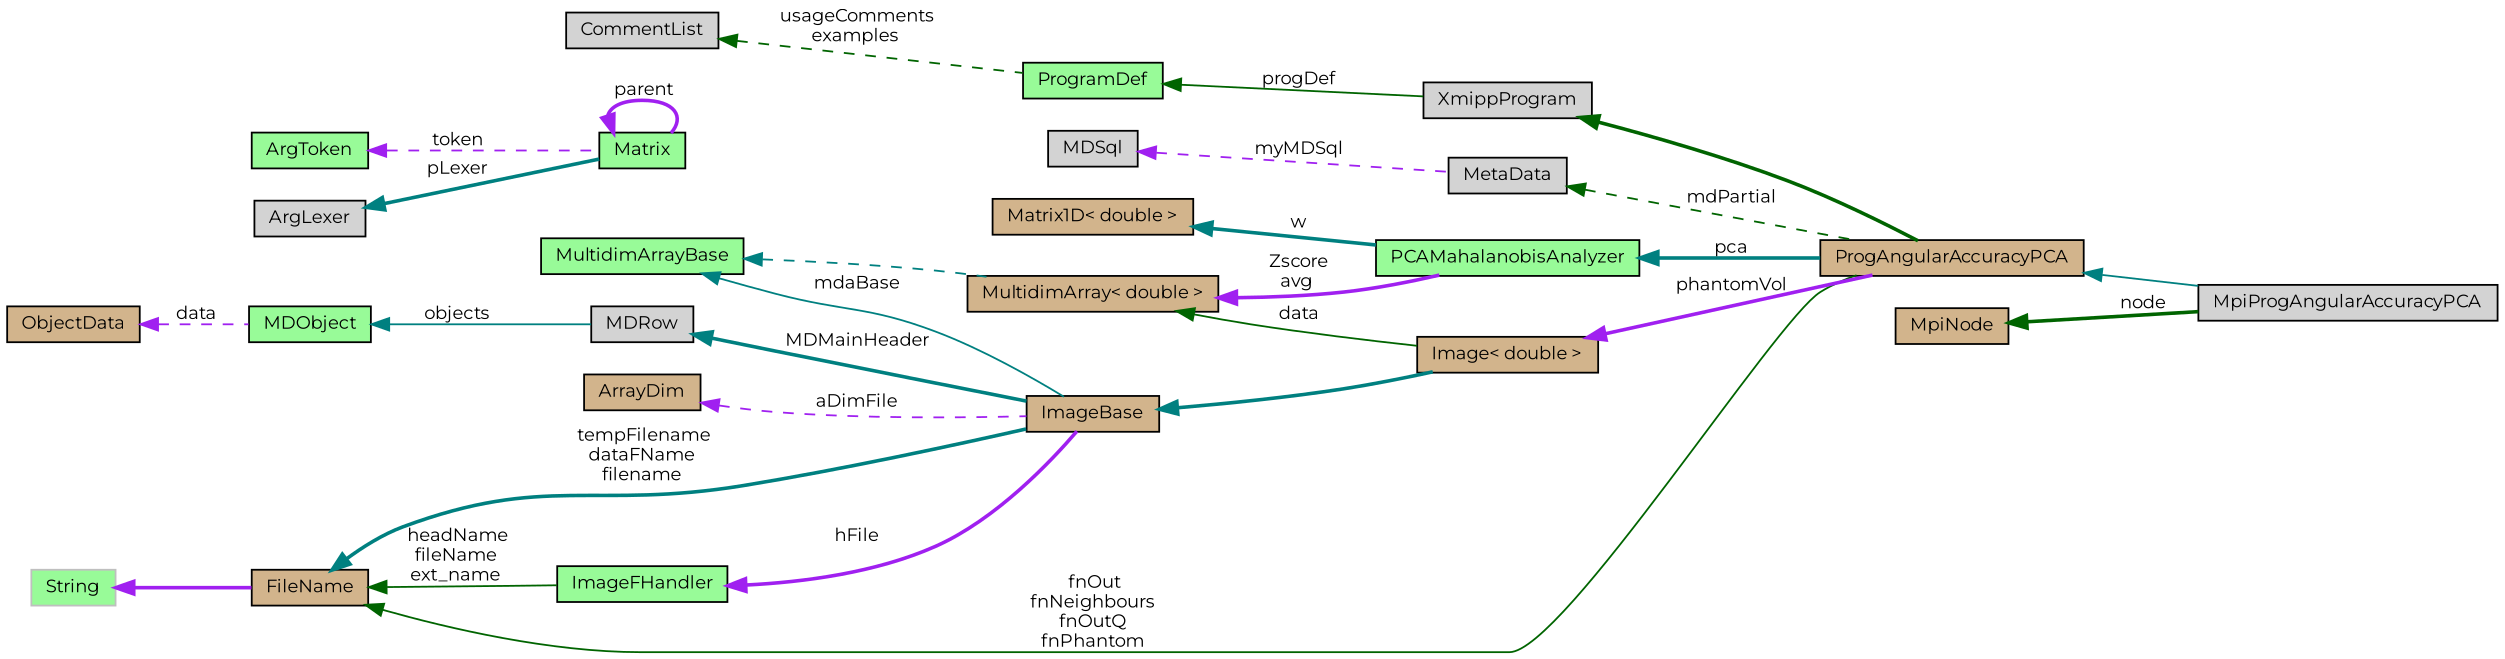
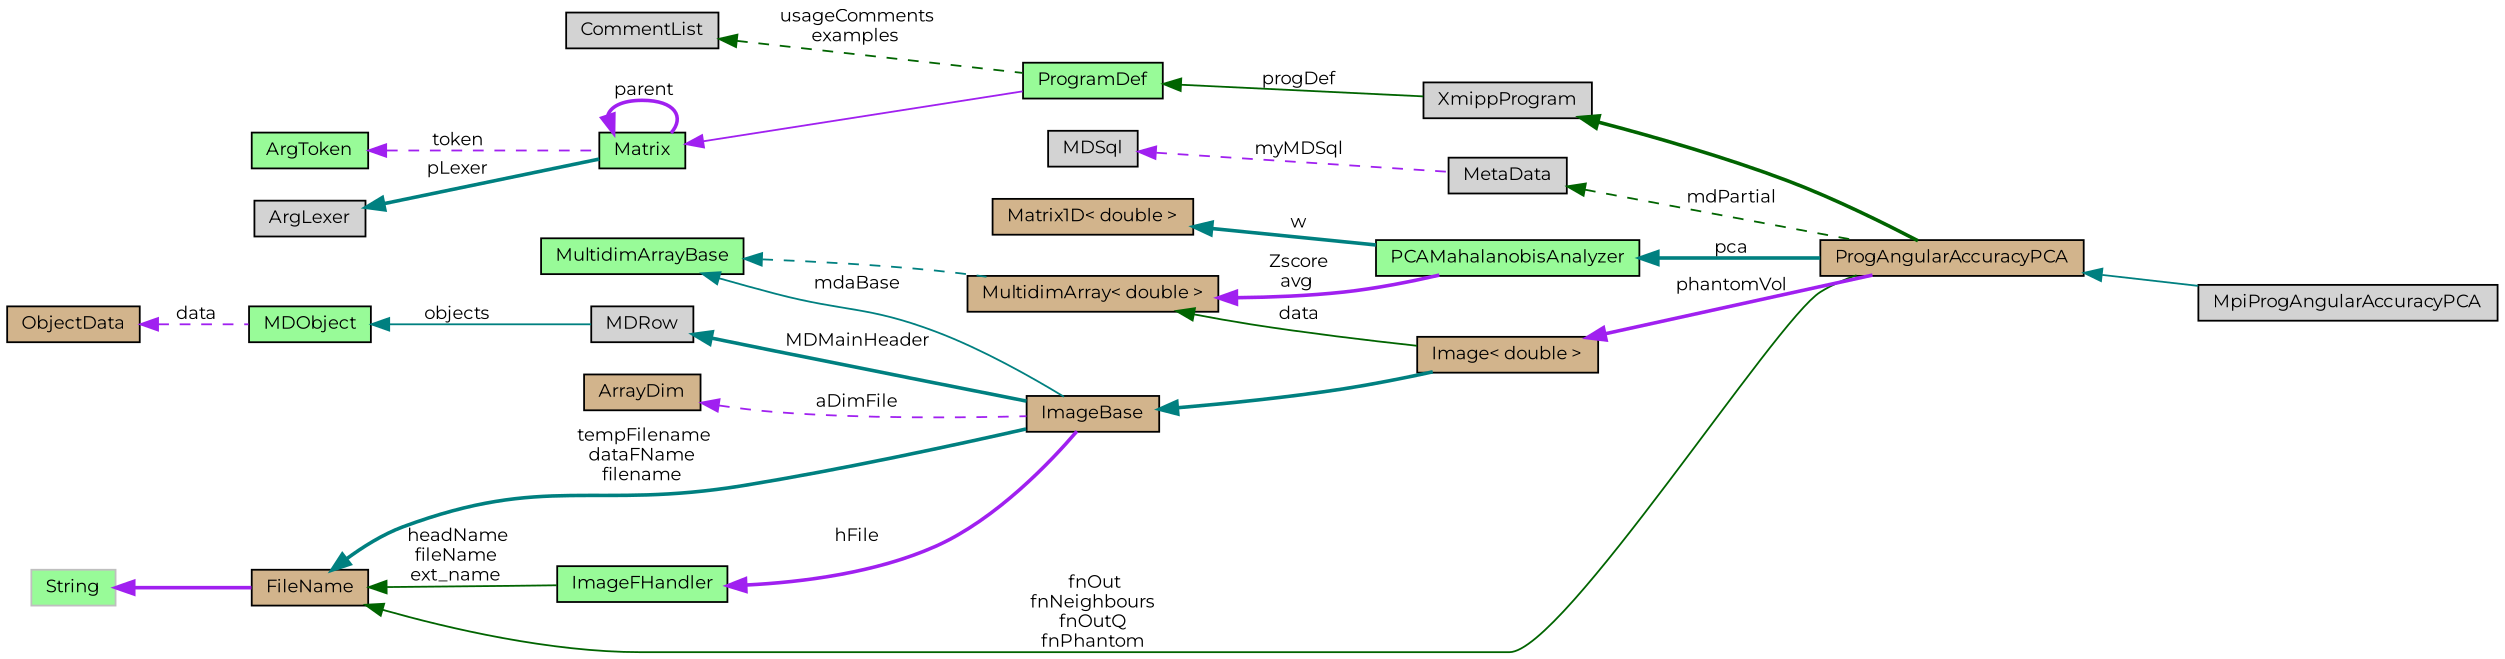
  digraph {
    fontname=Montserrat
    rankdir=LR
    node [color=black fillcolor=tan fontname=Montserrat fontsize=10 shape=record style=filled]
    edge [color=teal dir=back fontname=Montserrat fontsize=10 labelfontname=Helvetica labelfontsize=10 style=bold]
    n1 [fillcolor=lightgrey fontcolor=black height=0.2 label=MpiProgAngularAccuracyPCA width=0.4]
    n2 [height=0.2 label=ProgAngularAccuracyPCA width=0.4]
    n3 [fillcolor=lightgrey height=0.2 label=XmippProgram width=0.4]
    n4 [fillcolor=palegreen height=0.2 label=ProgramDef width=0.4]
    n5 [fillcolor=palegreen height=0.2 label=Matrix width=0.4]
    n6 [fillcolor=palegreen height=0.2 label=ArgToken width=0.4]
    n7 [fillcolor=lightgrey height=0.2 label=ArgLexer width=0.4]
    n8 [fillcolor=lightgrey height=0.2 label=CommentList width=0.4]
    n9 [fillcolor=lightgrey height=0.2 label=MetaData width=0.4]
    n10 [fillcolor=lightgrey height=0.2 label=MDSql width=0.4]
    n11 [height=0.2 label=FileName width=0.4]
    n12 [height=0.2 label=ImageBase width=0.4]
    n13 [fillcolor=palegreen height=0.2 label=ImageFHandler width=0.4]
    n14 [height=0.2 label="Image\< double \>" width=0.4]
    n15 [color=grey75 fillcolor=palegreen height=0.2 label=String width=0.4]
    n16 [fillcolor=palegreen height=0.2 label=PCAMahalanobisAnalyzer width=0.4]
    n17 [height=0.2 label="Matrix1D\< double \>" width=0.4]
    n18 [height=0.2 label="MultidimArray\< double \>" width=0.4]
    n19 [fillcolor=palegreen height=0.2 label=MultidimArrayBase width=0.4]
    n20 [fillcolor=lightgrey height=0.2 label=MDRow width=0.4]
    n21 [fillcolor=palegreen height=0.2 label=MDObject width=0.4]
    n22 [height=0.2 label=ObjectData width=0.4]
    n23 [height=0.2 label=ArrayDim width=0.4]
-   n24 [height=0.2 label=MpiNode width=0.4]
    n2 -> n1 [style=solid]
    n3 -> n2 [color=darkgreen]
    n4 -> n3 [color=darkgreen label=" progDef" style=solid]
+   n5 -> n4 [color=purple style=solid]
    n5 -> n5 [color=purple label=" parent"]
    n6 -> n5 [color=purple label=" token" style=dashed]
    n7 -> n5 [label=" pLexer"]
    n8 -> n4 [color=darkgreen label=" usageComments\nexamples" style=dashed]
    n9 -> n2 [color=darkgreen label=" mdPartial" style=dashed]
    n10 -> n9 [color=purple label=" myMDSql" style=dashed]
    n11 -> n2 [color=darkgreen label=" fnOut\nfnNeighbours\nfnOutQ\nfnPhantom" style=solid]
    n11 -> n12 [label=" tempFilename\ndataFName\nfilename"]
    n11 -> n13 [color=darkgreen label=" headName\nfileName\next_name" style=solid]
    n12 -> n14
    n13 -> n12 [color=purple label=" hFile"]
    n14 -> n2 [color=purple label=" phantomVol"]
    n15 -> n11 [color=purple]
    n16 -> n2 [label=" pca"]
    n17 -> n16 [label=" w"]
    n18 -> n14 [color=darkgreen label=" data" style=solid]
    n18 -> n16 [color=purple label=" Zscore\navg"]
    n19 -> n12 [label=" mdaBase" style=solid]
    n19 -> n18 [style=dashed]
    n20 -> n12 [label=" MDMainHeader"]
    n21 -> n20 [label=" objects" style=solid]
    n22 -> n21 [color=purple label=" data" style=dashed]
    n23 -> n12 [color=purple label=" aDimFile" style=dashed]
-   n24 -> n1 [color=darkgreen label=" node"]
  }
